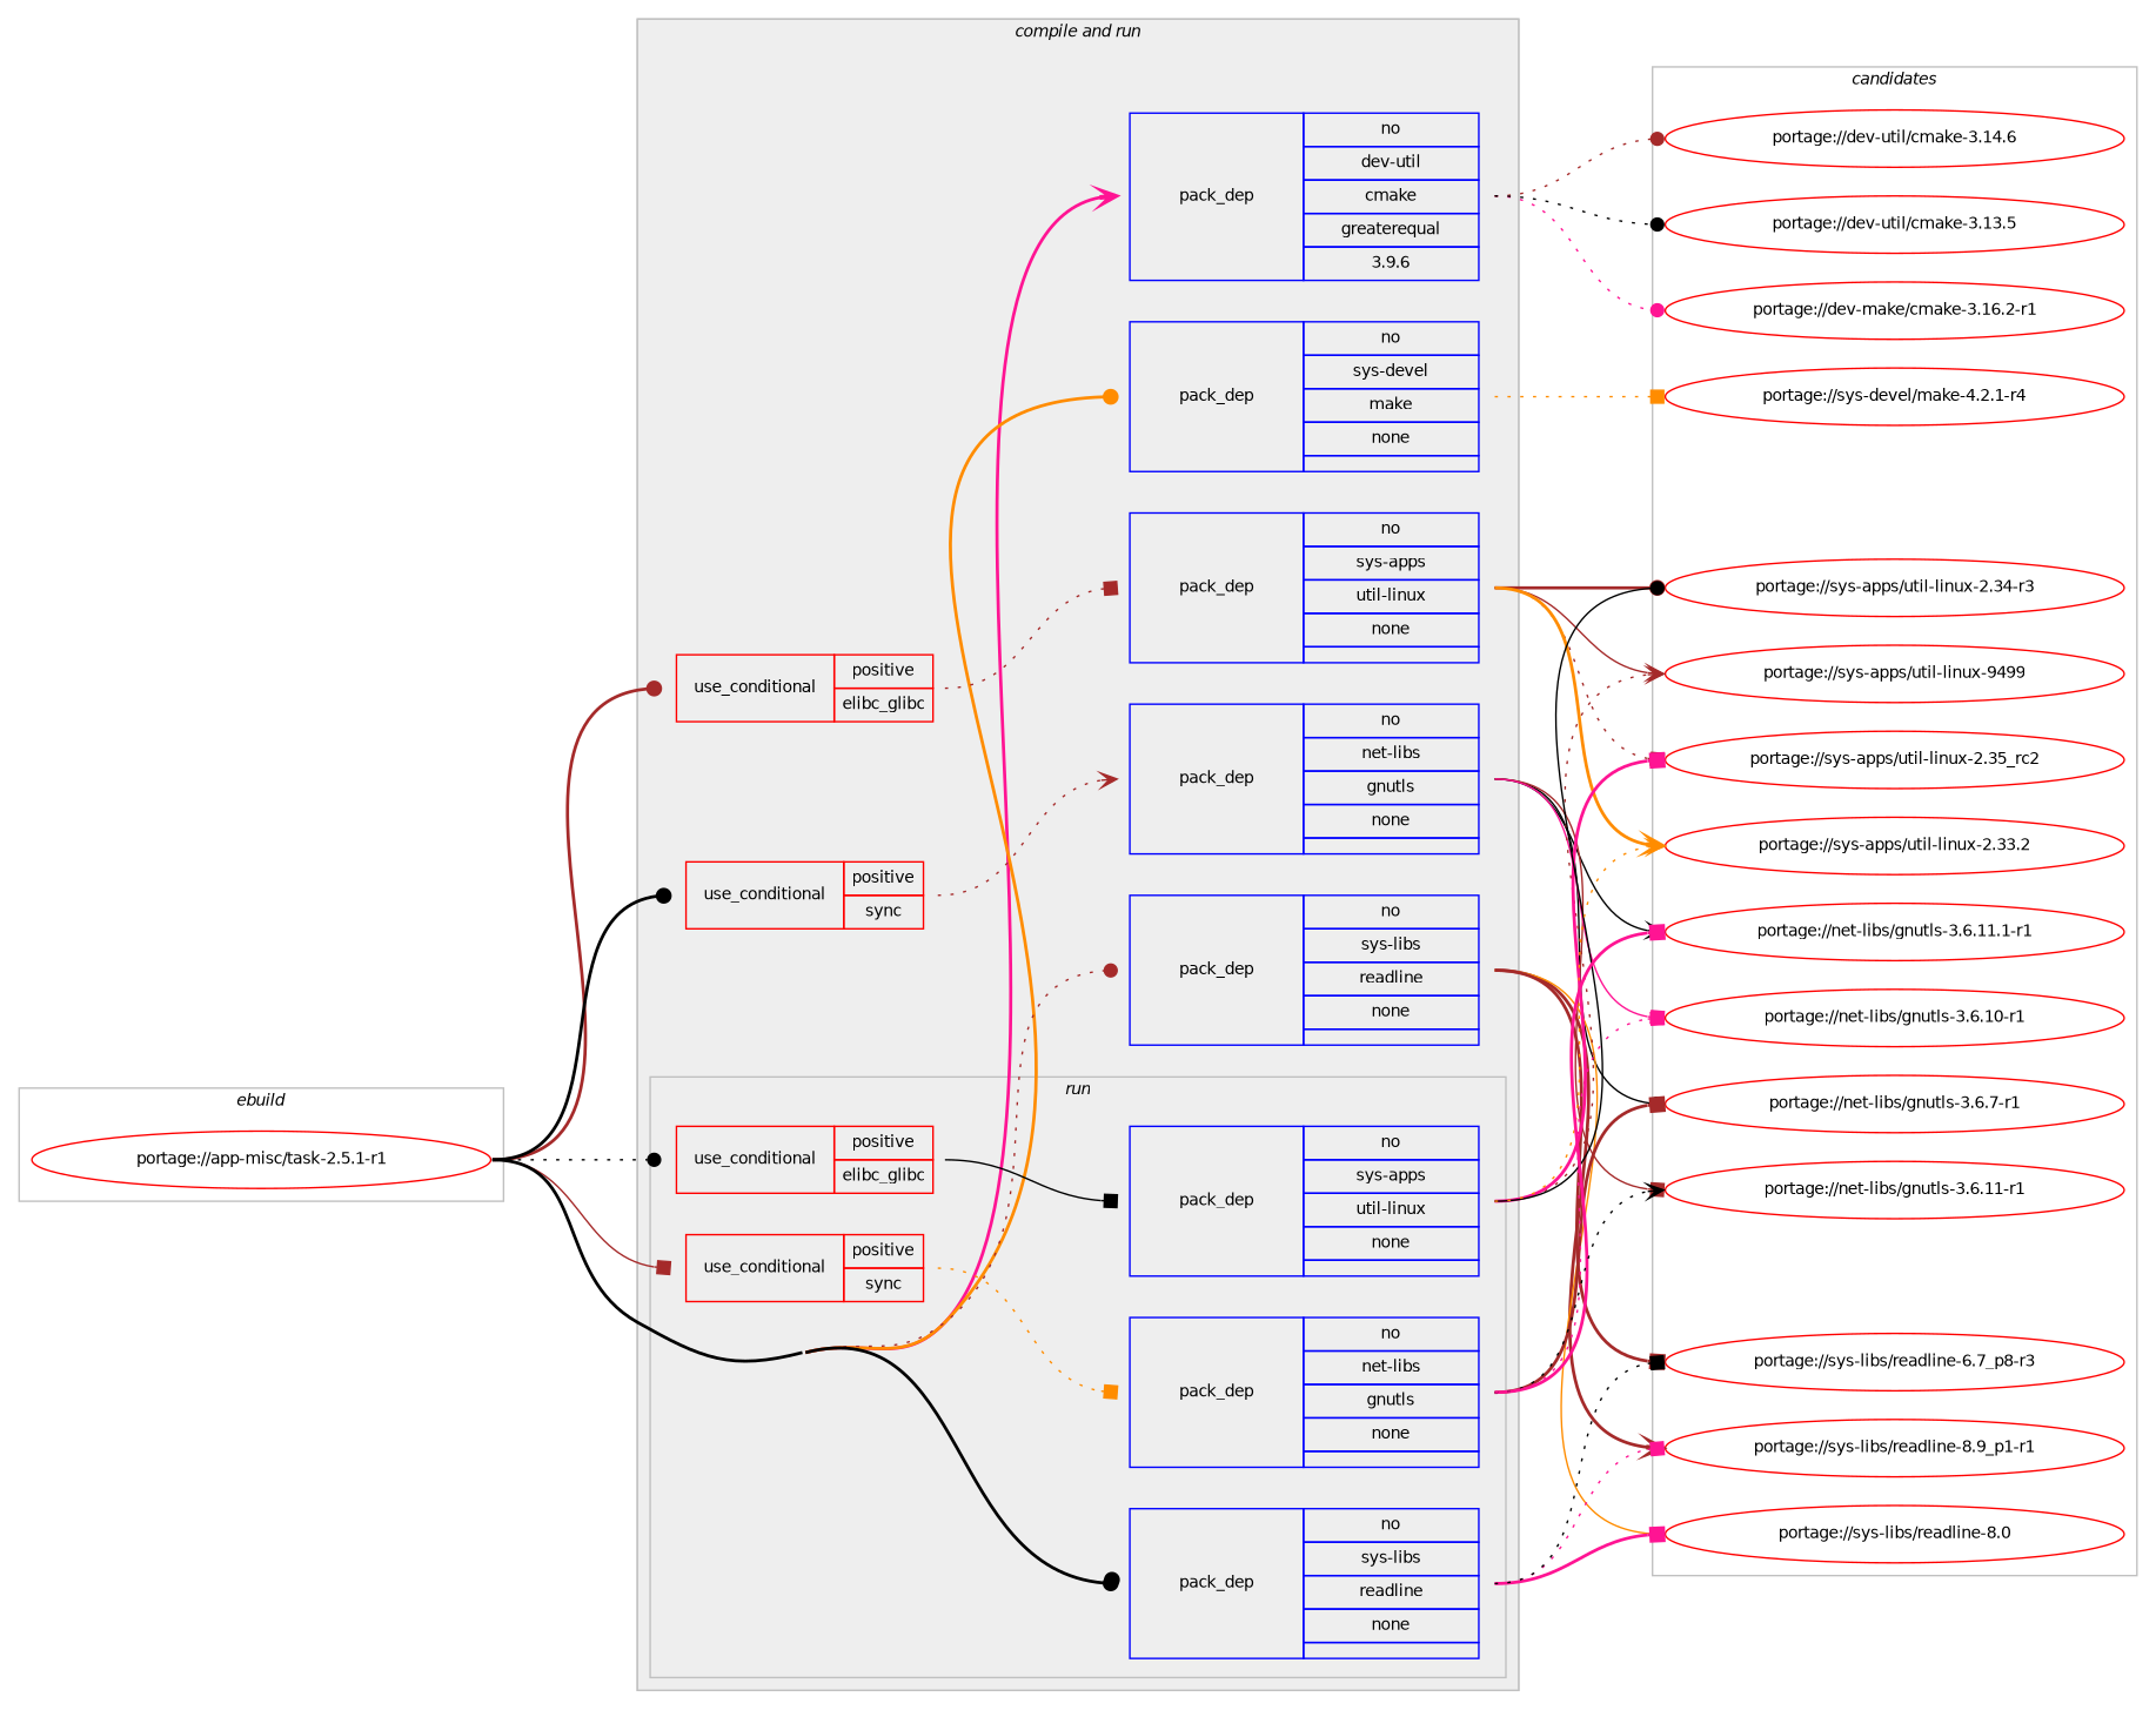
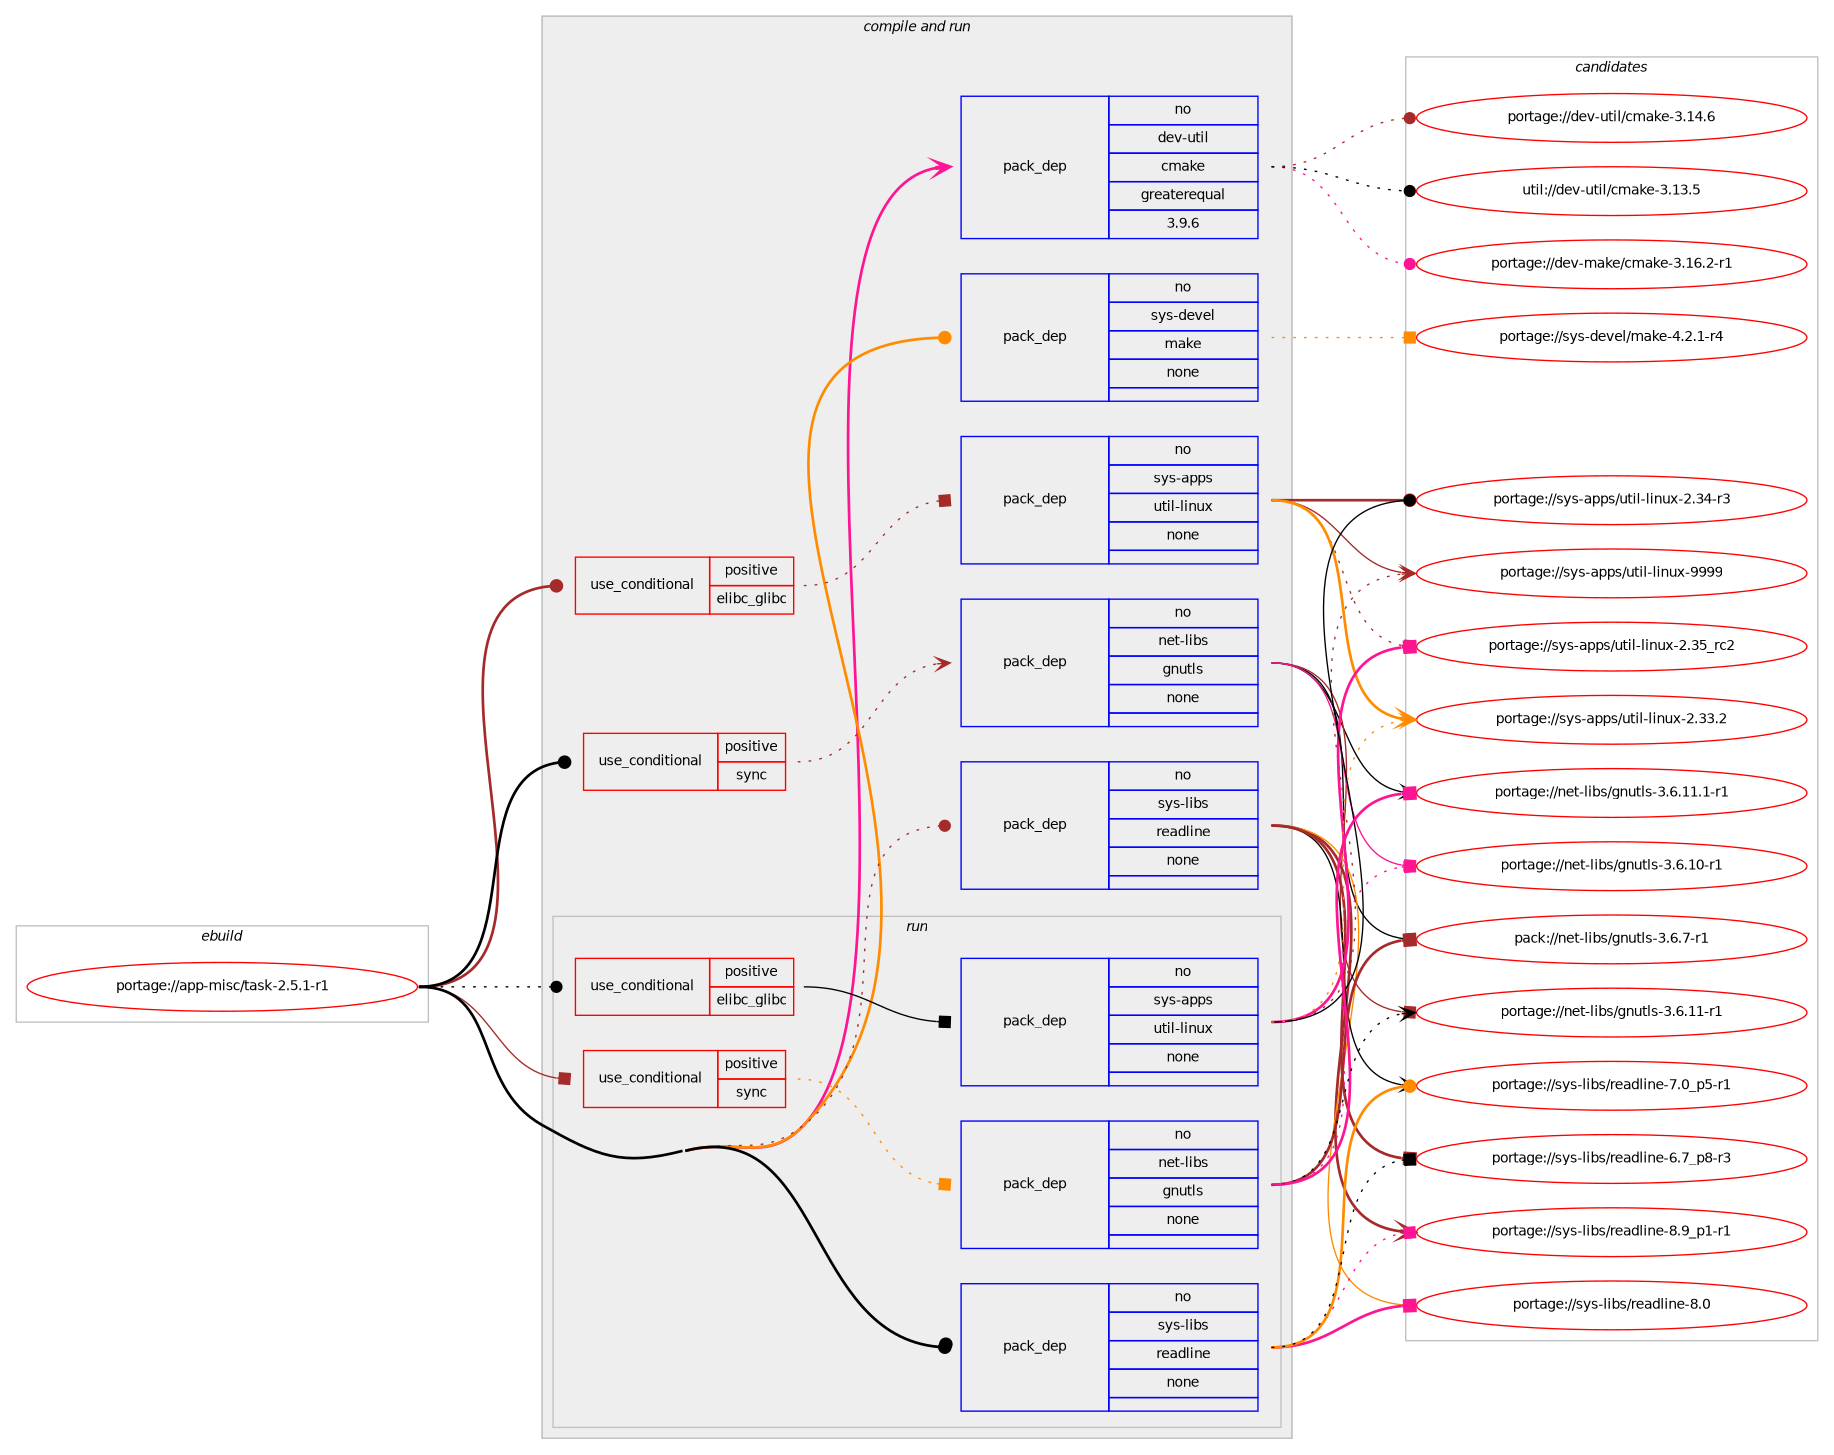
  digraph {
    compound=true
    concentrate=true
    fontname=Helvetica
    fontsize=10
    newrank=true
    rankdir=LR
    ranksep=1.5
    node [color=red fontname=Helvetica fontsize=10]
    edge [arrowhead=box color=brown headport=w style=dotted tailport=e weight=100]
    n1 [label="portage://app-misc/task-2.5.1-r1" width=4]
    n2 [color=blue label=<<TABLE BORDER="0" CELLBORDER="1" CELLSPACING="0" CELLPADDING="4" WIDTH="220"><TR><TD ROWSPAN="6" CELLPADDING="30">pack_dep</TD></TR><TR><TD WIDTH="110">no</TD></TR><TR><TD>sys-apps</TD></TR><TR><TD>util-linux</TD></TR><TR><TD>none</TD></TR><TR><TD></TD></TR></TABLE>> shape=none]
    n3 [label=<<TABLE BORDER="0" CELLBORDER="1" CELLSPACING="0" CELLPADDING="4"><TR><TD ROWSPAN="3" CELLPADDING="10">use_conditional</TD></TR><TR><TD>positive</TD></TR><TR><TD>elibc_glibc</TD></TR></TABLE>> shape=none]
    n4 [color=blue label=<<TABLE BORDER="0" CELLBORDER="1" CELLSPACING="0" CELLPADDING="4" WIDTH="220"><TR><TD ROWSPAN="6" CELLPADDING="30">pack_dep</TD></TR><TR><TD WIDTH="110">no</TD></TR><TR><TD>net-libs</TD></TR><TR><TD>gnutls</TD></TR><TR><TD>none</TD></TR><TR><TD></TD></TR></TABLE>> shape=none]
    n5 [label=<<TABLE BORDER="0" CELLBORDER="1" CELLSPACING="0" CELLPADDING="4"><TR><TD ROWSPAN="3" CELLPADDING="10">use_conditional</TD></TR><TR><TD>positive</TD></TR><TR><TD>sync</TD></TR></TABLE>> shape=none]
    n6 [color=blue label=<<TABLE BORDER="0" CELLBORDER="1" CELLSPACING="0" CELLPADDING="4" WIDTH="220"><TR><TD ROWSPAN="6" CELLPADDING="30">pack_dep</TD></TR><TR><TD WIDTH="110">no</TD></TR><TR><TD>dev-util</TD></TR><TR><TD>cmake</TD></TR><TR><TD>greaterequal</TD></TR><TR><TD>3.9.6</TD></TR></TABLE>> shape=none]
    n7 [color=blue label=<<TABLE BORDER="0" CELLBORDER="1" CELLSPACING="0" CELLPADDING="4" WIDTH="220"><TR><TD ROWSPAN="6" CELLPADDING="30">pack_dep</TD></TR><TR><TD WIDTH="110">no</TD></TR><TR><TD>sys-devel</TD></TR><TR><TD>make</TD></TR><TR><TD>none</TD></TR><TR><TD></TD></TR></TABLE>> shape=none]
    n8 [color=blue label=<<TABLE BORDER="0" CELLBORDER="1" CELLSPACING="0" CELLPADDING="4" WIDTH="220"><TR><TD ROWSPAN="6" CELLPADDING="30">pack_dep</TD></TR><TR><TD WIDTH="110">no</TD></TR><TR><TD>sys-libs</TD></TR><TR><TD>readline</TD></TR><TR><TD>none</TD></TR><TR><TD></TD></TR></TABLE>> shape=none]
    n9 [color=blue label=<<TABLE BORDER="0" CELLBORDER="1" CELLSPACING="0" CELLPADDING="4" WIDTH="220"><TR><TD ROWSPAN="6" CELLPADDING="30">pack_dep</TD></TR><TR><TD WIDTH="110">no</TD></TR><TR><TD>sys-apps</TD></TR><TR><TD>util-linux</TD></TR><TR><TD>none</TD></TR><TR><TD></TD></TR></TABLE>> shape=none]
    n10 [label=<<TABLE BORDER="0" CELLBORDER="1" CELLSPACING="0" CELLPADDING="4"><TR><TD ROWSPAN="3" CELLPADDING="10">use_conditional</TD></TR><TR><TD>positive</TD></TR><TR><TD>elibc_glibc</TD></TR></TABLE>> shape=none]
    n11 [color=blue label=<<TABLE BORDER="0" CELLBORDER="1" CELLSPACING="0" CELLPADDING="4" WIDTH="220"><TR><TD ROWSPAN="6" CELLPADDING="30">pack_dep</TD></TR><TR><TD WIDTH="110">no</TD></TR><TR><TD>net-libs</TD></TR><TR><TD>gnutls</TD></TR><TR><TD>none</TD></TR><TR><TD></TD></TR></TABLE>> shape=none]
    n12 [label=<<TABLE BORDER="0" CELLBORDER="1" CELLSPACING="0" CELLPADDING="4"><TR><TD ROWSPAN="3" CELLPADDING="10">use_conditional</TD></TR><TR><TD>positive</TD></TR><TR><TD>sync</TD></TR></TABLE>> shape=none]
    n13 [color=blue label=<<TABLE BORDER="0" CELLBORDER="1" CELLSPACING="0" CELLPADDING="4" WIDTH="220"><TR><TD ROWSPAN="6" CELLPADDING="30">pack_dep</TD></TR><TR><TD WIDTH="110">no</TD></TR><TR><TD>sys-libs</TD></TR><TR><TD>readline</TD></TR><TR><TD>none</TD></TR><TR><TD></TD></TR></TABLE>> shape=none]
-   n14 [label="portage://sys-apps/util-linux-9499" width=4]
+   n14 [label="portage://sys-apps/util-linux-9999" width=4]
    n15 [label="portage://sys-apps/util-linux-2.35_rc2" width=4]
    n16 [label="portage://sys-apps/util-linux-2.34-r3" width=4]
    n17 [label="portage://sys-apps/util-linux-2.33.2" width=4]
-   n18 [label="portage://net-libs/gnutls-3.6.7-r1" width=4]
+   n18 [label="pack://net-libs/gnutls-3.6.7-r1" width=4]
    n19 [label="portage://net-libs/gnutls-3.6.11.1-r1" width=4]
    n20 [label="portage://net-libs/gnutls-3.6.11-r1" width=4]
    n21 [label="portage://net-libs/gnutls-3.6.10-r1" width=4]
    n22 [label="portage://dev-make/cmake-3.16.2-r1" width=4]
    n23 [label="portage://dev-util/cmake-3.14.6" width=4]
-   n24 [label="portage://dev-util/cmake-3.13.5" width=4]
+   n24 [label="util://dev-util/cmake-3.13.5" width=4]
    n25 [label="portage://sys-devel/make-4.2.1-r4" width=4]
    n26 [label="portage://sys-libs/readline-8.9_p1-r1" width=4]
    n27 [label="portage://sys-libs/readline-8.0" width=4]
+   n28 [label="portage://sys-libs/readline-7.0_p5-r1" width=4]
    n29 [label="portage://sys-libs/readline-6.7_p8-r3" width=4]
    subgraph cluster_1 {
      color=gray
      label=<<i>ebuild</i>>
      rank=same
      n1
    }
    subgraph cluster_2 {
      color=gray
      label=<<i>dependencies</i>>
      subgraph cluster_3 {
        color=gray
        fillcolor="#eeeeee"
        label=<<i>compile</i>>
        style=filled
        subgraph sub_4 {
          color=gray
          fillcolor="#eeeeee"
          label=<<i>compile</i>>
          style=filled
          n3
          subgraph sub_5 {
            color=gray
            fillcolor="#eeeeee"
            label=<<i>compile</i>>
            style=filled
            n2
          }
        }
        subgraph sub_6 {
          color=gray
          fillcolor="#eeeeee"
          label=<<i>compile</i>>
          style=filled
          n5
          subgraph sub_7 {
            color=gray
            fillcolor="#eeeeee"
            label=<<i>compile</i>>
            style=filled
            n4
          }
        }
        subgraph sub_8 {
          color=gray
          fillcolor="#eeeeee"
          label=<<i>compile</i>>
          style=filled
          n6
        }
        subgraph sub_9 {
          color=gray
          fillcolor="#eeeeee"
          label=<<i>compile</i>>
          style=filled
          n7
        }
        subgraph sub_10 {
          color=gray
          fillcolor="#eeeeee"
          label=<<i>compile</i>>
          style=filled
          n8
        }
      }
      subgraph cluster_11 {
        color=gray
        fillcolor="#eeeeee"
        label=<<i>compile and run</i>>
        style=filled
      }
      subgraph cluster_12 {
        color=gray
        fillcolor="#eeeeee"
        label=<<i>run</i>>
        style=filled
        subgraph sub_13 {
          color=gray
          fillcolor="#eeeeee"
          label=<<i>run</i>>
          style=filled
          n10
          subgraph sub_14 {
            color=gray
            fillcolor="#eeeeee"
            label=<<i>run</i>>
            style=filled
            n9
          }
        }
        subgraph sub_15 {
          color=gray
          fillcolor="#eeeeee"
          label=<<i>run</i>>
          style=filled
          n12
          subgraph sub_16 {
            color=gray
            fillcolor="#eeeeee"
            label=<<i>run</i>>
            style=filled
            n11
          }
        }
        subgraph sub_17 {
          color=gray
          fillcolor="#eeeeee"
          label=<<i>run</i>>
          style=filled
          n13
        }
      }
    }
    subgraph cluster_18 {
      color=gray
      label=<<i>candidates</i>>
      rank=same
      subgraph sub_19 {
        color=black
        label=<<i>candidates</i>>
        nodesep=1
        rank=same
        n14
        n15
        n16
        n17
      }
      subgraph sub_20 {
        color=black
        label=<<i>candidates</i>>
        nodesep=1
        rank=same
        n18
        n19
        n20
        n21
      }
      subgraph sub_21 {
        color=black
        label=<<i>candidates</i>>
        nodesep=1
        rank=same
        n22
        n23
        n24
      }
      subgraph sub_22 {
        color=black
        label=<<i>candidates</i>>
        nodesep=1
        rank=same
        n25
      }
      subgraph sub_23 {
        color=black
        label=<<i>candidates</i>>
        nodesep=1
        rank=same
        n26
        n27
+       n28
        n29
      }
      subgraph sub_24 {
        color=black
        label=<<i>candidates</i>>
        nodesep=1
        rank=same
        n14
        n15
        n16
        n17
      }
      subgraph sub_25 {
        color=black
        label=<<i>candidates</i>>
        nodesep=1
        rank=same
        n18
        n19
        n20
        n21
      }
      subgraph sub_26 {
        color=black
        label=<<i>candidates</i>>
        nodesep=1
        rank=same
        n26
        n27
+       n28
        n29
      }
    }
    n1 -> n3 [arrowhead=dot style=bold weight=20]
    n1 -> n5 [arrowhead=dot color=black style=bold weight=20]
    n1 -> n6 [arrowhead=vee color=deeppink style=bold weight=20]
    n1 -> n7 [arrowhead=dot color=darkorange style=bold weight=20]
    n1 -> n8 [arrowhead=dot weight=20]
    n1 -> n10 [arrowhead=dot color=black weight=20]
    n1 -> n12 [style=solid weight=20]
    n1 -> n13 [arrowhead=dot color=black style=bold weight=20]
    n2 -> n14 [arrowhead=vee style=solid]
    n2 -> n15
    n2 -> n16 [arrowhead=dot style=bold]
    n2 -> n17 [arrowhead=vee color=darkorange style=bold]
    n3 -> n2 [weight=20]
    n4 -> n18 [arrowhead=dot color=black style=solid]
    n4 -> n19 [arrowhead=vee color=black style=solid]
    n4 -> n20 [style=solid]
    n4 -> n21 [color=deeppink style=solid]
    n5 -> n4 [arrowhead=vee weight=20]
    n6 -> n22 [arrowhead=dot color=deeppink]
    n6 -> n23 [arrowhead=dot]
    n6 -> n24 [arrowhead=dot color=black]
    n7 -> n25 [color=darkorange]
    n8 -> n26 [arrowhead=vee style=bold]
    n8 -> n27 [arrowhead=dot color=darkorange style=solid]
+   n8 -> n28 [arrowhead=vee color=black style=solid]
    n8 -> n29 [style=bold]
    n9 -> n14 [arrowhead=vee]
    n9 -> n15 [color=deeppink style=bold]
    n9 -> n16 [arrowhead=dot color=black style=solid]
    n9 -> n17 [arrowhead=vee color=darkorange]
    n10 -> n9 [color=black style=solid weight=20]
    n11 -> n18 [style=bold]
    n11 -> n19 [color=deeppink style=bold]
    n11 -> n20 [arrowhead=vee color=black]
    n11 -> n21 [color=deeppink]
    n12 -> n11 [color=darkorange weight=20]
    n13 -> n26 [color=deeppink]
    n13 -> n27 [color=deeppink style=bold]
+   n13 -> n28 [arrowhead=dot color=darkorange style=bold]
    n13 -> n29 [color=black]
  }
